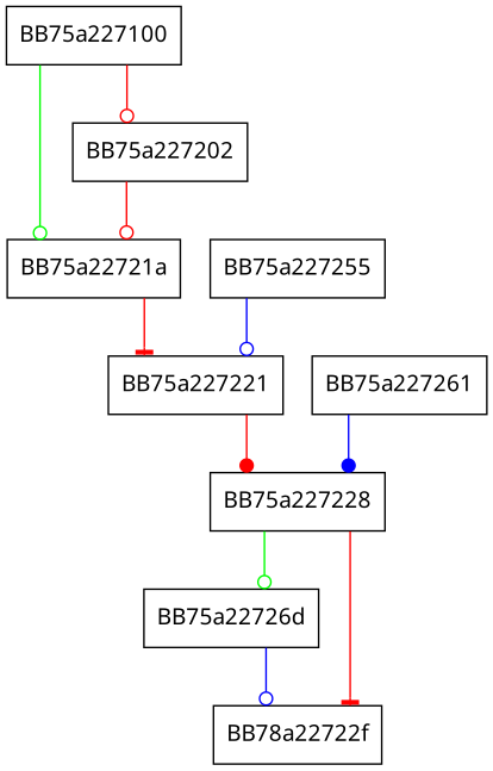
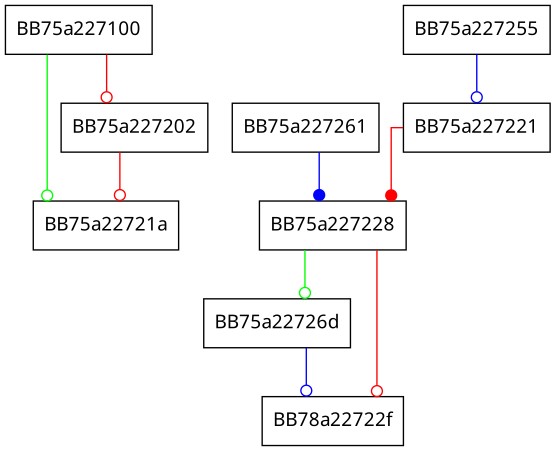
  digraph {
    fontname="Noto Sans"
    splines=ortho
    node [fontname="Noto Sans" shape=box]
    edge [arrowhead=odot color=red fontname="Noto Sans"]
    BB75a227100
    BB75a22721a
    BB75a227202
    BB75a227221
    BB75a227255
    BB75a227228
    BB75a227261
    BB75a22726d
    n9 [label=BB78a22722f]
    BB75a227100 -> BB75a22721a [color=green]
    BB75a227100 -> BB75a227202
-   BB75a22721a -> BB75a227221 [arrowhead=tee]
    BB75a227202 -> BB75a22721a
    BB75a227221 -> BB75a227228 [arrowhead=dot]
    BB75a227255 -> BB75a227221 [color=blue]
    BB75a227228 -> BB75a22726d [color=green]
-   BB75a227228 -> n9 [arrowhead=tee]
+   BB75a227228 -> n9
    BB75a227261 -> BB75a227228 [arrowhead=dot color=blue]
    BB75a22726d -> n9 [color=blue]
  }
